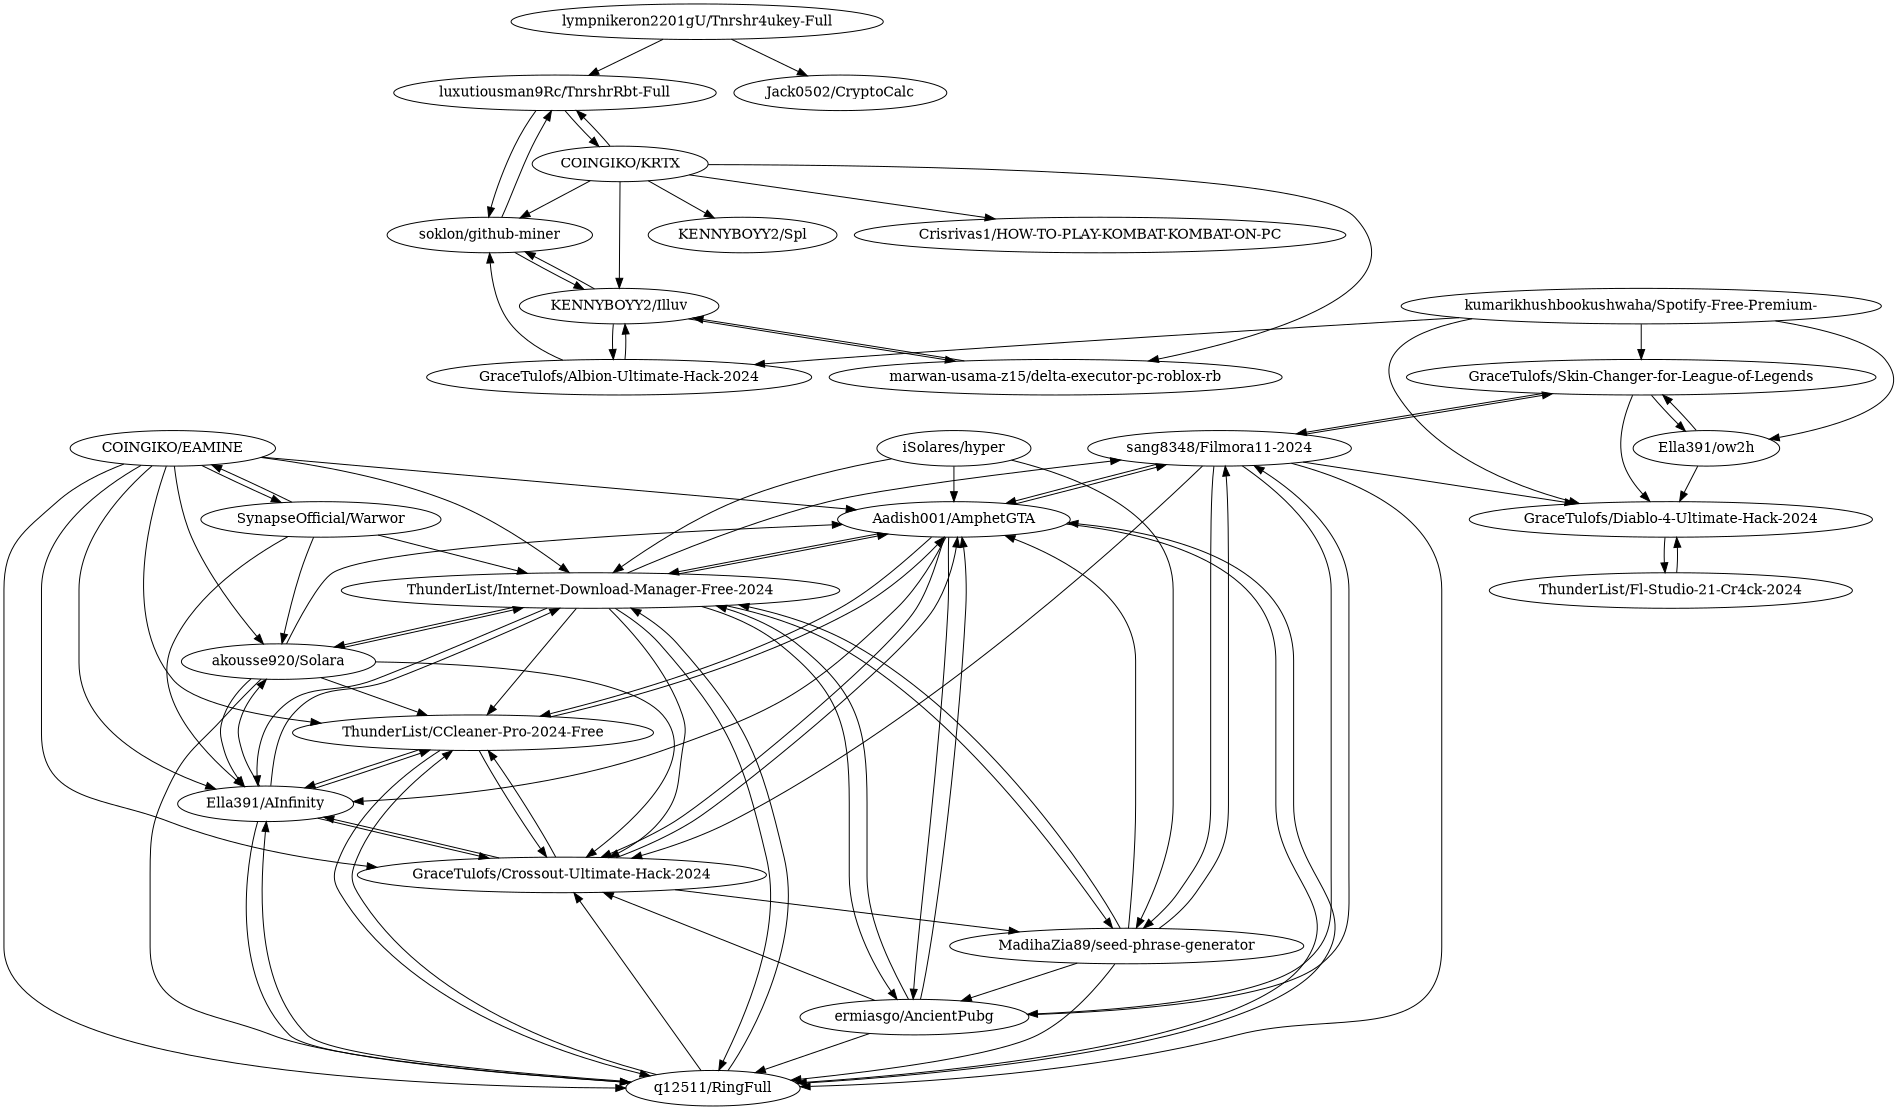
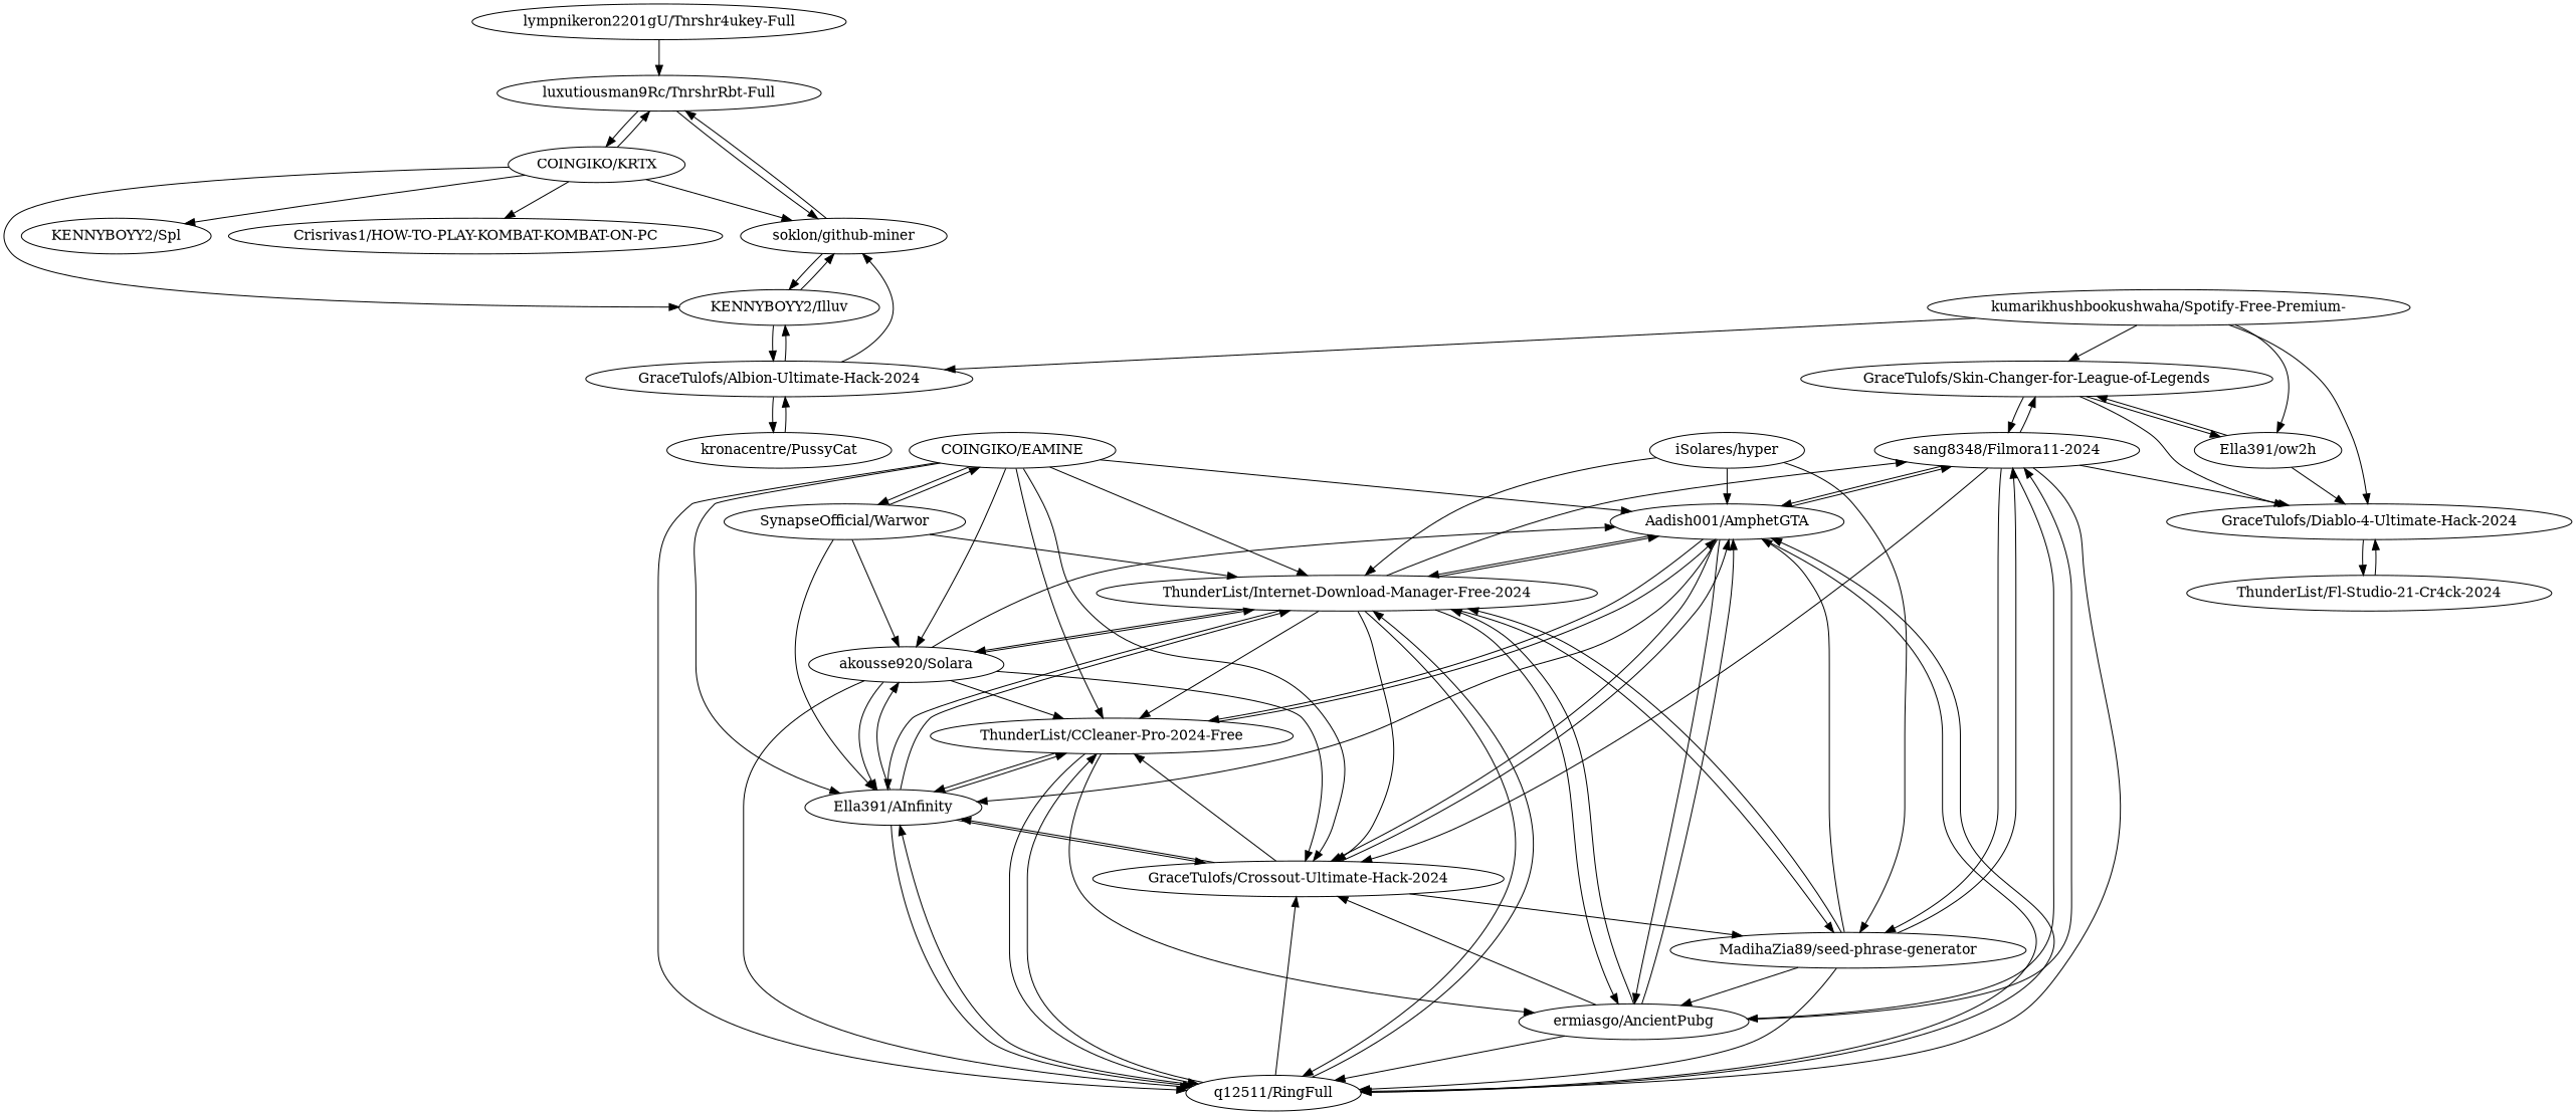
  digraph {
    "luxutiousman9Rc/TnrshrRbt-Full" [l="3.069,46.621"]
    "soklon/github-miner" [l="3.085,46.641"]
    "COINGIKO/KRTX" [l="3.064,46.64"]
    "KENNYBOYY2/Illuv" [l="3.105,46.645"]
    "KENNYBOYY2/Spl" [l="3.047,46.66"]
-   "marwan-usama-z15/delta-executor-pc-roblox-rb" [l="3.098,46.628"]
    n7 [l="3.024,46.642" label="Crisrivas1/HOW-TO-PLAY-KOMBAT-KOMBAT-ON-PC"]
    "GraceTulofs/Albion-Ultimate-Hack-2024" [l="3.133,46.645"]
    n9 [l="3.085,46.589" label="lympnikeron2201gU/Tnrshr4ukey-Full"]
-   "Jack0502/CryptoCalc" [l="3.113,46.563"]
    "akousse920/Solara" [l="3.161,46.54"]
    "ThunderList/Internet-Download-Manager-Free-2024" [l="3.183,46.546"]
    "Ella391/AInfinity" [l="3.176,46.532"]
    "Aadish001/AmphetGTA" [l="3.201,46.545"]
    "q12511/RingFull" [l="3.19,46.537"]
    "GraceTulofs/Crossout-Ultimate-Hack-2024" [l="3.204,46.532"]
    "ThunderList/CCleaner-Pro-2024-Free" [l="3.194,46.523"]
    "SynapseOfficial/Warwor" [l="3.15,46.525"]
    "COINGIKO/EAMINE" [l="3.173,46.521"]
    "ermiasgo/AncientPubg" [l="3.191,46.559"]
    "sang8348/Filmora11-2024" [l="3.205,46.569"]
    "MadihaZia89/seed-phrase-generator" [l="3.214,46.554"]
    "GraceTulofs/Skin-Changer-for-League-of-Legends" [l="3.204,46.596"]
    "GraceTulofs/Diablo-4-Ultimate-Hack-2024" [l="3.227,46.604"]
    "Ella391/ow2h" [l="3.208,46.614"]
    "ThunderList/Fl-Studio-21-Cr4ck-2024" [l="3.254,46.612"]
+   "kronacentre/PussyCat" [l="3.146,46.662"]
    "kumarikhushbookushwaha/Spotify-Free-Premium-" [l="3.184,46.621"]
    "iSolares/hyper" [l="3.231,46.542"]
    "luxutiousman9Rc/TnrshrRbt-Full" -> "soklon/github-miner"
    "luxutiousman9Rc/TnrshrRbt-Full" -> "COINGIKO/KRTX"
    "soklon/github-miner" -> "luxutiousman9Rc/TnrshrRbt-Full"
    "soklon/github-miner" -> "KENNYBOYY2/Illuv"
    "COINGIKO/KRTX" -> "luxutiousman9Rc/TnrshrRbt-Full"
    "COINGIKO/KRTX" -> "soklon/github-miner"
    "COINGIKO/KRTX" -> "KENNYBOYY2/Illuv"
    "COINGIKO/KRTX" -> "KENNYBOYY2/Spl"
-   "COINGIKO/KRTX" -> "marwan-usama-z15/delta-executor-pc-roblox-rb"
    "COINGIKO/KRTX" -> n7
    "KENNYBOYY2/Illuv" -> "soklon/github-miner"
-   "KENNYBOYY2/Illuv" -> "marwan-usama-z15/delta-executor-pc-roblox-rb"
    "KENNYBOYY2/Illuv" -> "GraceTulofs/Albion-Ultimate-Hack-2024"
-   "marwan-usama-z15/delta-executor-pc-roblox-rb" -> "KENNYBOYY2/Illuv"
    "GraceTulofs/Albion-Ultimate-Hack-2024" -> "soklon/github-miner"
    "GraceTulofs/Albion-Ultimate-Hack-2024" -> "KENNYBOYY2/Illuv"
+   "GraceTulofs/Albion-Ultimate-Hack-2024" -> "kronacentre/PussyCat"
    n9 -> "luxutiousman9Rc/TnrshrRbt-Full"
-   n9 -> "Jack0502/CryptoCalc"
    "akousse920/Solara" -> "ThunderList/Internet-Download-Manager-Free-2024"
    "akousse920/Solara" -> "Ella391/AInfinity"
    "akousse920/Solara" -> "Aadish001/AmphetGTA"
    "akousse920/Solara" -> "q12511/RingFull"
    "akousse920/Solara" -> "GraceTulofs/Crossout-Ultimate-Hack-2024"
    "akousse920/Solara" -> "ThunderList/CCleaner-Pro-2024-Free"
    "ThunderList/Internet-Download-Manager-Free-2024" -> "akousse920/Solara"
    "ThunderList/Internet-Download-Manager-Free-2024" -> "Ella391/AInfinity"
    "ThunderList/Internet-Download-Manager-Free-2024" -> "Aadish001/AmphetGTA"
    "ThunderList/Internet-Download-Manager-Free-2024" -> "q12511/RingFull"
    "ThunderList/Internet-Download-Manager-Free-2024" -> "GraceTulofs/Crossout-Ultimate-Hack-2024"
    "ThunderList/Internet-Download-Manager-Free-2024" -> "ThunderList/CCleaner-Pro-2024-Free"
    "ThunderList/Internet-Download-Manager-Free-2024" -> "ermiasgo/AncientPubg"
    "ThunderList/Internet-Download-Manager-Free-2024" -> "sang8348/Filmora11-2024"
    "ThunderList/Internet-Download-Manager-Free-2024" -> "MadihaZia89/seed-phrase-generator"
    "Ella391/AInfinity" -> "akousse920/Solara"
    "Ella391/AInfinity" -> "ThunderList/Internet-Download-Manager-Free-2024"
    "Ella391/AInfinity" -> "q12511/RingFull"
    "Ella391/AInfinity" -> "GraceTulofs/Crossout-Ultimate-Hack-2024"
    "Ella391/AInfinity" -> "ThunderList/CCleaner-Pro-2024-Free"
    "Aadish001/AmphetGTA" -> "ThunderList/Internet-Download-Manager-Free-2024"
    "Aadish001/AmphetGTA" -> "Ella391/AInfinity"
    "Aadish001/AmphetGTA" -> "q12511/RingFull"
    "Aadish001/AmphetGTA" -> "GraceTulofs/Crossout-Ultimate-Hack-2024"
    "Aadish001/AmphetGTA" -> "ThunderList/CCleaner-Pro-2024-Free"
    "Aadish001/AmphetGTA" -> "ermiasgo/AncientPubg"
    "Aadish001/AmphetGTA" -> "sang8348/Filmora11-2024"
    "q12511/RingFull" -> "ThunderList/Internet-Download-Manager-Free-2024"
    "q12511/RingFull" -> "Ella391/AInfinity"
    "q12511/RingFull" -> "Aadish001/AmphetGTA"
    "q12511/RingFull" -> "GraceTulofs/Crossout-Ultimate-Hack-2024"
    "q12511/RingFull" -> "ThunderList/CCleaner-Pro-2024-Free"
    "GraceTulofs/Crossout-Ultimate-Hack-2024" -> "Ella391/AInfinity"
    "GraceTulofs/Crossout-Ultimate-Hack-2024" -> "Aadish001/AmphetGTA"
    "GraceTulofs/Crossout-Ultimate-Hack-2024" -> "ThunderList/CCleaner-Pro-2024-Free"
    "GraceTulofs/Crossout-Ultimate-Hack-2024" -> "MadihaZia89/seed-phrase-generator"
    "ThunderList/CCleaner-Pro-2024-Free" -> "Ella391/AInfinity"
    "ThunderList/CCleaner-Pro-2024-Free" -> "Aadish001/AmphetGTA"
    "ThunderList/CCleaner-Pro-2024-Free" -> "q12511/RingFull"
-   "ThunderList/CCleaner-Pro-2024-Free" -> "GraceTulofs/Crossout-Ultimate-Hack-2024"
+   "ThunderList/CCleaner-Pro-2024-Free" -> "ermiasgo/AncientPubg"
    "SynapseOfficial/Warwor" -> "akousse920/Solara"
    "SynapseOfficial/Warwor" -> "ThunderList/Internet-Download-Manager-Free-2024"
    "SynapseOfficial/Warwor" -> "Ella391/AInfinity"
    "SynapseOfficial/Warwor" -> "COINGIKO/EAMINE"
    "COINGIKO/EAMINE" -> "akousse920/Solara"
    "COINGIKO/EAMINE" -> "ThunderList/Internet-Download-Manager-Free-2024"
    "COINGIKO/EAMINE" -> "Ella391/AInfinity"
    "COINGIKO/EAMINE" -> "Aadish001/AmphetGTA"
    "COINGIKO/EAMINE" -> "q12511/RingFull"
    "COINGIKO/EAMINE" -> "GraceTulofs/Crossout-Ultimate-Hack-2024"
    "COINGIKO/EAMINE" -> "ThunderList/CCleaner-Pro-2024-Free"
    "COINGIKO/EAMINE" -> "SynapseOfficial/Warwor"
    "ermiasgo/AncientPubg" -> "ThunderList/Internet-Download-Manager-Free-2024"
    "ermiasgo/AncientPubg" -> "Aadish001/AmphetGTA"
    "ermiasgo/AncientPubg" -> "q12511/RingFull"
    "ermiasgo/AncientPubg" -> "GraceTulofs/Crossout-Ultimate-Hack-2024"
    "ermiasgo/AncientPubg" -> "sang8348/Filmora11-2024"
    "sang8348/Filmora11-2024" -> "Aadish001/AmphetGTA"
    "sang8348/Filmora11-2024" -> "q12511/RingFull"
    "sang8348/Filmora11-2024" -> "GraceTulofs/Crossout-Ultimate-Hack-2024"
    "sang8348/Filmora11-2024" -> "ermiasgo/AncientPubg"
    "sang8348/Filmora11-2024" -> "MadihaZia89/seed-phrase-generator"
    "sang8348/Filmora11-2024" -> "GraceTulofs/Skin-Changer-for-League-of-Legends"
    "sang8348/Filmora11-2024" -> "GraceTulofs/Diablo-4-Ultimate-Hack-2024"
    "MadihaZia89/seed-phrase-generator" -> "ThunderList/Internet-Download-Manager-Free-2024"
    "MadihaZia89/seed-phrase-generator" -> "Aadish001/AmphetGTA"
    "MadihaZia89/seed-phrase-generator" -> "q12511/RingFull"
    "MadihaZia89/seed-phrase-generator" -> "ermiasgo/AncientPubg"
    "MadihaZia89/seed-phrase-generator" -> "sang8348/Filmora11-2024"
    "GraceTulofs/Skin-Changer-for-League-of-Legends" -> "sang8348/Filmora11-2024"
    "GraceTulofs/Skin-Changer-for-League-of-Legends" -> "GraceTulofs/Diablo-4-Ultimate-Hack-2024"
    "GraceTulofs/Skin-Changer-for-League-of-Legends" -> "Ella391/ow2h"
    "GraceTulofs/Diablo-4-Ultimate-Hack-2024" -> "ThunderList/Fl-Studio-21-Cr4ck-2024"
    "Ella391/ow2h" -> "GraceTulofs/Skin-Changer-for-League-of-Legends"
    "Ella391/ow2h" -> "GraceTulofs/Diablo-4-Ultimate-Hack-2024"
    "ThunderList/Fl-Studio-21-Cr4ck-2024" -> "GraceTulofs/Diablo-4-Ultimate-Hack-2024"
+   "kronacentre/PussyCat" -> "GraceTulofs/Albion-Ultimate-Hack-2024"
    "kumarikhushbookushwaha/Spotify-Free-Premium-" -> "GraceTulofs/Albion-Ultimate-Hack-2024"
    "kumarikhushbookushwaha/Spotify-Free-Premium-" -> "GraceTulofs/Skin-Changer-for-League-of-Legends"
    "kumarikhushbookushwaha/Spotify-Free-Premium-" -> "GraceTulofs/Diablo-4-Ultimate-Hack-2024"
    "kumarikhushbookushwaha/Spotify-Free-Premium-" -> "Ella391/ow2h"
    "iSolares/hyper" -> "ThunderList/Internet-Download-Manager-Free-2024"
    "iSolares/hyper" -> "Aadish001/AmphetGTA"
    "iSolares/hyper" -> "MadihaZia89/seed-phrase-generator"
  }
